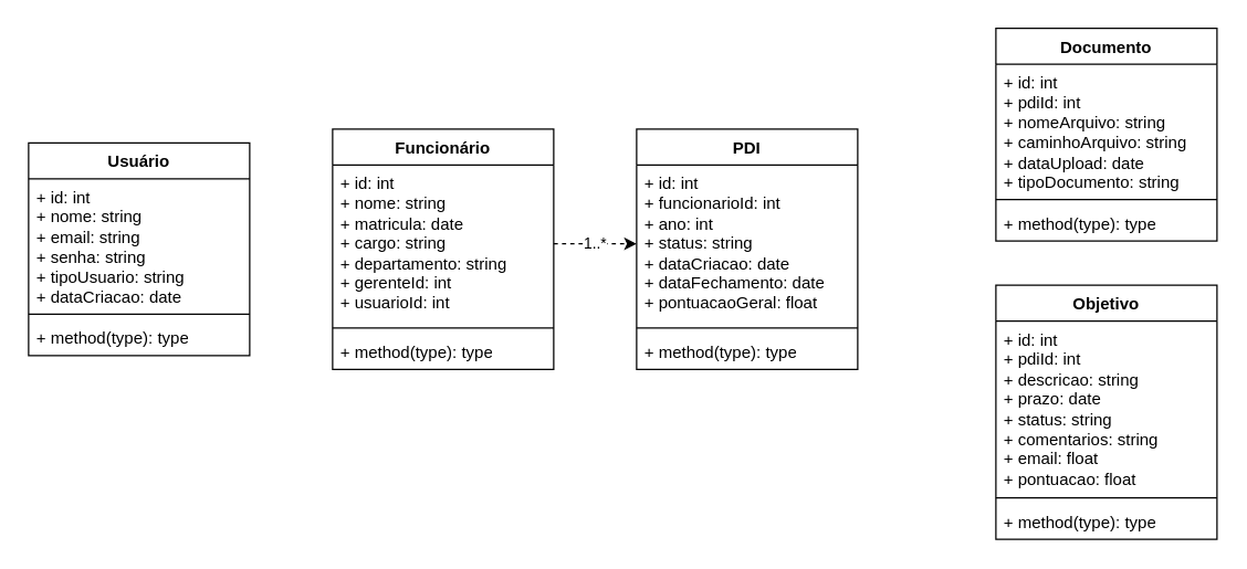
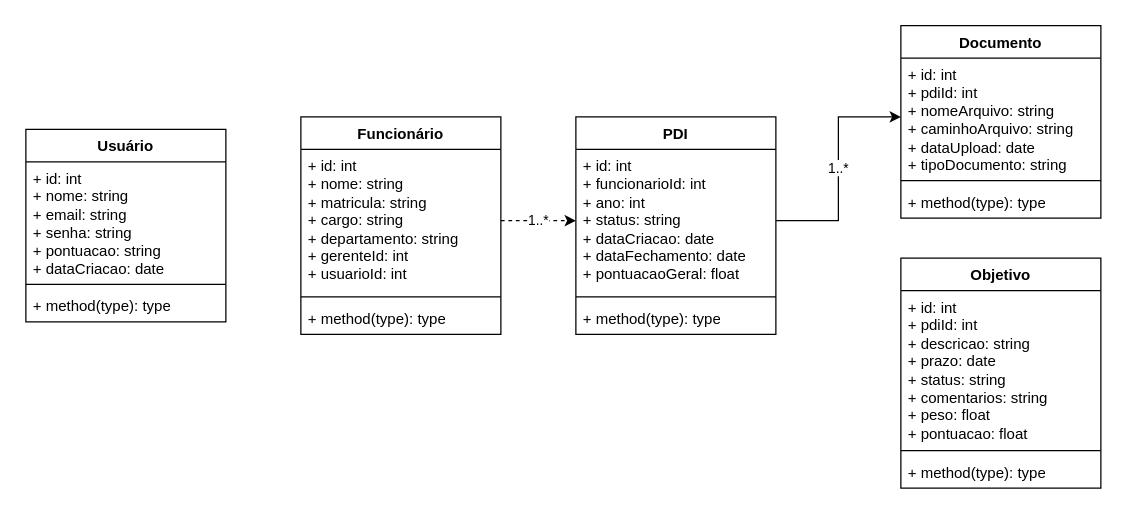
  <mxCell id="0" />
  <mxCell id="1" parent="0" />
  <mxCell id="2" value="Usuário" style="swimlane;fontStyle=1;align=center;verticalAlign=top;childLayout=stackLayout;horizontal=1;startSize=26;horizontalStack=0;resizeParent=1;resizeParentMax=0;resizeLast=0;collapsible=1;marginBottom=0;whiteSpace=wrap;html=1;" parent="1" vertex="1"><mxGeometry x="20" y="103" width="160" height="154" as="geometry" /></mxCell>
- <mxCell id="3" value="+ id: int&lt;br&gt;+ nome: string&lt;br&gt;+ email: string&lt;br&gt;+ senha: string&lt;br&gt;+ tipoUsuario: string&lt;br&gt;+ dataCriacao: date" style="text;strokeColor=none;fillColor=none;align=left;verticalAlign=top;spacingLeft=4;spacingRight=4;overflow=hidden;rotatable=0;points=[[0,0.5],[1,0.5]];portConstraint=eastwest;whiteSpace=wrap;html=1;" parent="2" vertex="1"><mxGeometry y="26" width="160" height="94" as="geometry" /></mxCell>
+ <mxCell id="3" value="+ id: int&lt;br&gt;+ nome: string&lt;br&gt;+ email: string&lt;br&gt;+ senha: string&lt;br&gt;+ pontuacao: string&lt;br&gt;+ dataCriacao: date" style="text;strokeColor=none;fillColor=none;align=left;verticalAlign=top;spacingLeft=4;spacingRight=4;overflow=hidden;rotatable=0;points=[[0,0.5],[1,0.5]];portConstraint=eastwest;whiteSpace=wrap;html=1;" parent="2" vertex="1"><mxGeometry y="26" width="160" height="94" as="geometry" /></mxCell>
  <mxCell id="4" value="" style="line;strokeWidth=1;fillColor=none;align=left;verticalAlign=middle;spacingTop=-1;spacingLeft=3;spacingRight=3;rotatable=0;labelPosition=right;points=[];portConstraint=eastwest;strokeColor=inherit;" parent="2" vertex="1"><mxGeometry y="120" width="160" height="8" as="geometry" /></mxCell>
  <mxCell id="5" value="+ method(type): type" style="text;strokeColor=none;fillColor=none;align=left;verticalAlign=top;spacingLeft=4;spacingRight=4;overflow=hidden;rotatable=0;points=[[0,0.5],[1,0.5]];portConstraint=eastwest;whiteSpace=wrap;html=1;" parent="2" vertex="1"><mxGeometry y="128" width="160" height="26" as="geometry" /></mxCell>
  <mxCell id="6" value="Funcionário" style="swimlane;fontStyle=1;align=center;verticalAlign=top;childLayout=stackLayout;horizontal=1;startSize=26;horizontalStack=0;resizeParent=1;resizeParentMax=0;resizeLast=0;collapsible=1;marginBottom=0;whiteSpace=wrap;html=1;" parent="1" vertex="1"><mxGeometry x="240" y="93" width="160" height="174" as="geometry" /></mxCell>
- <mxCell id="7" value="+ id: int&lt;br&gt;+ nome: string&lt;br&gt;+ matricula: date&lt;br&gt;+ cargo: string&lt;br&gt;+ departamento: string&lt;br&gt;+ gerenteId: int&lt;br&gt;+ usuarioId: int" style="text;strokeColor=none;fillColor=none;align=left;verticalAlign=top;spacingLeft=4;spacingRight=4;overflow=hidden;rotatable=0;points=[[0,0.5],[1,0.5]];portConstraint=eastwest;whiteSpace=wrap;html=1;" parent="6" vertex="1"><mxGeometry y="26" width="160" height="114" as="geometry" /></mxCell>
+ <mxCell id="7" value="+ id: int&lt;br&gt;+ nome: string&lt;br&gt;+ matricula: string&lt;br&gt;+ cargo: string&lt;br&gt;+ departamento: string&lt;br&gt;+ gerenteId: int&lt;br&gt;+ usuarioId: int" style="text;strokeColor=none;fillColor=none;align=left;verticalAlign=top;spacingLeft=4;spacingRight=4;overflow=hidden;rotatable=0;points=[[0,0.5],[1,0.5]];portConstraint=eastwest;whiteSpace=wrap;html=1;" parent="6" vertex="1"><mxGeometry y="26" width="160" height="114" as="geometry" /></mxCell>
  <mxCell id="8" value="" style="line;strokeWidth=1;fillColor=none;align=left;verticalAlign=middle;spacingTop=-1;spacingLeft=3;spacingRight=3;rotatable=0;labelPosition=right;points=[];portConstraint=eastwest;strokeColor=inherit;" parent="6" vertex="1"><mxGeometry y="140" width="160" height="8" as="geometry" /></mxCell>
  <mxCell id="9" value="+ method(type): type" style="text;strokeColor=none;fillColor=none;align=left;verticalAlign=top;spacingLeft=4;spacingRight=4;overflow=hidden;rotatable=0;points=[[0,0.5],[1,0.5]];portConstraint=eastwest;whiteSpace=wrap;html=1;" parent="6" vertex="1"><mxGeometry y="148" width="160" height="26" as="geometry" /></mxCell>
  <mxCell id="10" value="PDI" style="swimlane;fontStyle=1;align=center;verticalAlign=top;childLayout=stackLayout;horizontal=1;startSize=26;horizontalStack=0;resizeParent=1;resizeParentMax=0;resizeLast=0;collapsible=1;marginBottom=0;whiteSpace=wrap;html=1;" parent="1" vertex="1"><mxGeometry x="460" y="93" width="160" height="174" as="geometry" /></mxCell>
  <mxCell id="11" value="+ id: int&lt;br&gt;+ funcionarioId: int&lt;br&gt;+ ano: int&lt;br&gt;+ status: string&lt;br&gt;+ dataCriacao: date&lt;br&gt;+ dataFechamento: date&lt;br&gt;+ pontuacaoGeral: float" style="text;strokeColor=none;fillColor=none;align=left;verticalAlign=top;spacingLeft=4;spacingRight=4;overflow=hidden;rotatable=0;points=[[0,0.5],[1,0.5]];portConstraint=eastwest;whiteSpace=wrap;html=1;" parent="10" vertex="1"><mxGeometry y="26" width="160" height="114" as="geometry" /></mxCell>
  <mxCell id="12" value="" style="line;strokeWidth=1;fillColor=none;align=left;verticalAlign=middle;spacingTop=-1;spacingLeft=3;spacingRight=3;rotatable=0;labelPosition=right;points=[];portConstraint=eastwest;strokeColor=inherit;" parent="10" vertex="1"><mxGeometry y="140" width="160" height="8" as="geometry" /></mxCell>
  <mxCell id="13" value="+ method(type): type" style="text;strokeColor=none;fillColor=none;align=left;verticalAlign=top;spacingLeft=4;spacingRight=4;overflow=hidden;rotatable=0;points=[[0,0.5],[1,0.5]];portConstraint=eastwest;whiteSpace=wrap;html=1;" parent="10" vertex="1"><mxGeometry y="148" width="160" height="26" as="geometry" /></mxCell>
  <mxCell id="14" value="Documento" style="swimlane;fontStyle=1;align=center;verticalAlign=top;childLayout=stackLayout;horizontal=1;startSize=26;horizontalStack=0;resizeParent=1;resizeParentMax=0;resizeLast=0;collapsible=1;marginBottom=0;whiteSpace=wrap;html=1;" parent="1" vertex="1"><mxGeometry x="720" y="20" width="160" height="154" as="geometry" /></mxCell>
  <mxCell id="15" value="+ id: int&lt;br&gt;+ pdiId: int&lt;br&gt;+ nomeArquivo: string&lt;br&gt;+ caminhoArquivo: string&lt;br&gt;+ dataUpload: date&lt;br&gt;+ tipoDocumento: string" style="text;strokeColor=none;fillColor=none;align=left;verticalAlign=top;spacingLeft=4;spacingRight=4;overflow=hidden;rotatable=0;points=[[0,0.5],[1,0.5]];portConstraint=eastwest;whiteSpace=wrap;html=1;" parent="14" vertex="1"><mxGeometry y="26" width="160" height="94" as="geometry" /></mxCell>
  <mxCell id="16" value="" style="line;strokeWidth=1;fillColor=none;align=left;verticalAlign=middle;spacingTop=-1;spacingLeft=3;spacingRight=3;rotatable=0;labelPosition=right;points=[];portConstraint=eastwest;strokeColor=inherit;" parent="14" vertex="1"><mxGeometry y="120" width="160" height="8" as="geometry" /></mxCell>
  <mxCell id="17" value="+ method(type): type" style="text;strokeColor=none;fillColor=none;align=left;verticalAlign=top;spacingLeft=4;spacingRight=4;overflow=hidden;rotatable=0;points=[[0,0.5],[1,0.5]];portConstraint=eastwest;whiteSpace=wrap;html=1;" parent="14" vertex="1"><mxGeometry y="128" width="160" height="26" as="geometry" /></mxCell>
  <mxCell id="18" value="Objetivo" style="swimlane;fontStyle=1;align=center;verticalAlign=top;childLayout=stackLayout;horizontal=1;startSize=26;horizontalStack=0;resizeParent=1;resizeParentMax=0;resizeLast=0;collapsible=1;marginBottom=0;whiteSpace=wrap;html=1;" parent="1" vertex="1"><mxGeometry x="720" y="206" width="160" height="184" as="geometry" /></mxCell>
- <mxCell id="19" value="+ id: int&lt;br&gt;+ pdiId: int&lt;br&gt;+ descricao: string&lt;br&gt;+ prazo: date&lt;br&gt;+ status: string&lt;br&gt;+ comentarios: string&lt;br&gt;+ email: float&lt;br&gt;+ pontuacao: float" style="text;strokeColor=none;fillColor=none;align=left;verticalAlign=top;spacingLeft=4;spacingRight=4;overflow=hidden;rotatable=0;points=[[0,0.5],[1,0.5]];portConstraint=eastwest;whiteSpace=wrap;html=1;" parent="18" vertex="1"><mxGeometry y="26" width="160" height="124" as="geometry" /></mxCell>
+ <mxCell id="19" value="+ id: int&lt;br&gt;+ pdiId: int&lt;br&gt;+ descricao: string&lt;br&gt;+ prazo: date&lt;br&gt;+ status: string&lt;br&gt;+ comentarios: string&lt;br&gt;+ peso: float&lt;br&gt;+ pontuacao: float" style="text;strokeColor=none;fillColor=none;align=left;verticalAlign=top;spacingLeft=4;spacingRight=4;overflow=hidden;rotatable=0;points=[[0,0.5],[1,0.5]];portConstraint=eastwest;whiteSpace=wrap;html=1;" parent="18" vertex="1"><mxGeometry y="26" width="160" height="124" as="geometry" /></mxCell>
  <mxCell id="20" value="" style="line;strokeWidth=1;fillColor=none;align=left;verticalAlign=middle;spacingTop=-1;spacingLeft=3;spacingRight=3;rotatable=0;labelPosition=right;points=[];portConstraint=eastwest;strokeColor=inherit;" parent="18" vertex="1"><mxGeometry y="150" width="160" height="8" as="geometry" /></mxCell>
  <mxCell id="21" value="+ method(type): type" style="text;strokeColor=none;fillColor=none;align=left;verticalAlign=top;spacingLeft=4;spacingRight=4;overflow=hidden;rotatable=0;points=[[0,0.5],[1,0.5]];portConstraint=eastwest;whiteSpace=wrap;html=1;" parent="18" vertex="1"><mxGeometry y="158" width="160" height="26" as="geometry" /></mxCell>
  <mxCell id="22" value="1..*" style="edgeStyle=orthogonalEdgeStyle;rounded=0;orthogonalLoop=1;jettySize=auto;html=1;exitX=1;exitY=0.5;exitDx=0;exitDy=0;entryX=0;entryY=0.5;entryDx=0;entryDy=0;dashed=1;" parent="1" source="7" target="11" edge="1"><mxGeometry relative="1" as="geometry" /></mxCell>
+ <mxCell id="23" value="1..*" style="edgeStyle=orthogonalEdgeStyle;rounded=0;orthogonalLoop=1;jettySize=auto;html=1;exitX=1;exitY=0.5;exitDx=0;exitDy=0;entryX=0;entryY=0.5;entryDx=0;entryDy=0;" parent="1" source="11" target="15" edge="1"><mxGeometry relative="1" as="geometry" /></mxCell>
